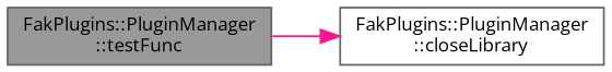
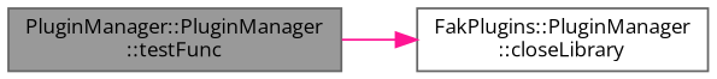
  digraph {
    rankdir=LR
    fontname="Open Sans"
    node [fontname="Open Sans" fontsize=10 shape=box style=filled]
-   n1 [color=gray40 fillcolor=grey60 fontcolor=black height=0.2 label="FakPlugins::PluginManager\l::testFunc" width=0.4]
+   n1 [color=gray40 fillcolor=grey60 fontcolor=black height=0.2 label="PluginManager::PluginManager\l::testFunc" width=0.4]
    n2 [color=grey40 fillcolor=white height=0.2 label="FakPlugins::PluginManager\l::closeLibrary" width=0.4]
    n1 -> n2 [color=deeppink fontname="Open Sans" fontsize=10 labelfontname=Helvetica labelfontsize=10 style=solid]
  }
